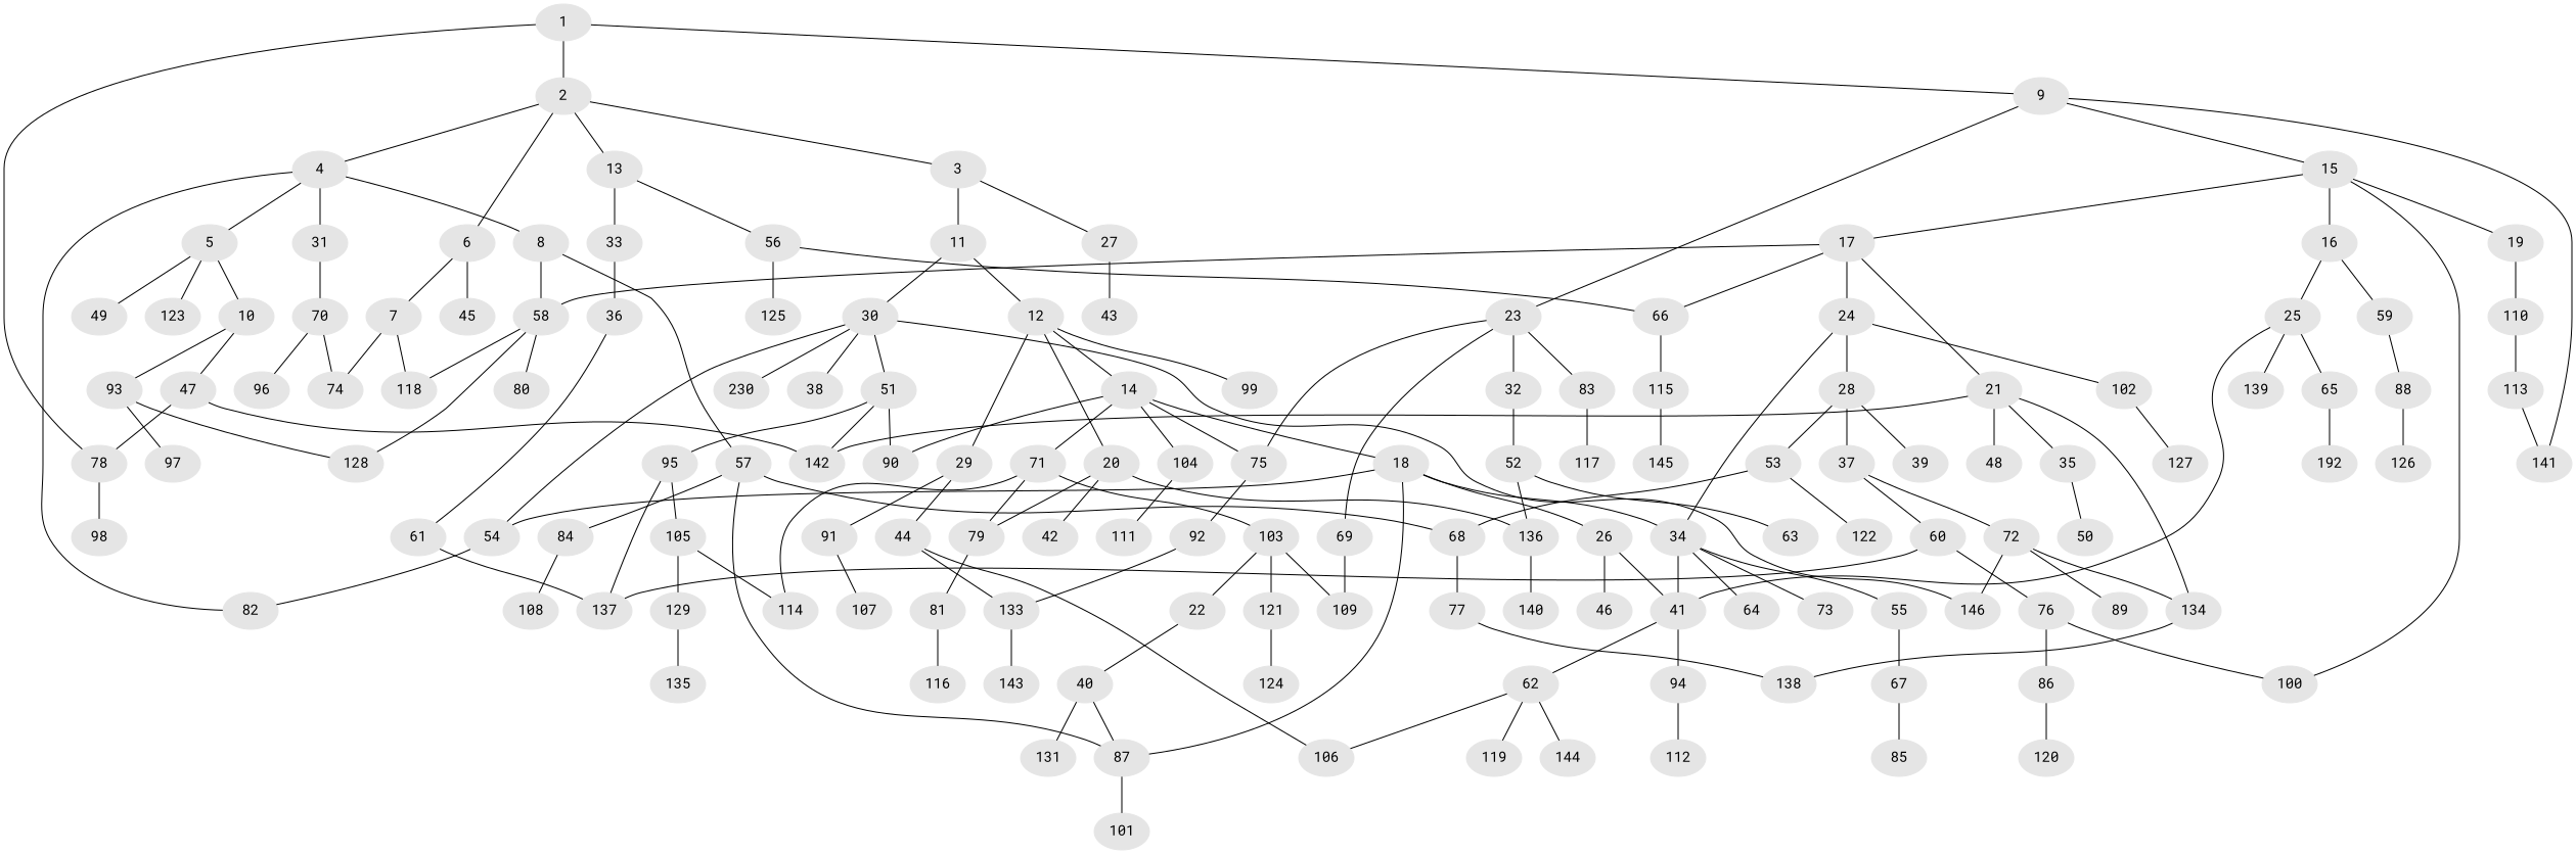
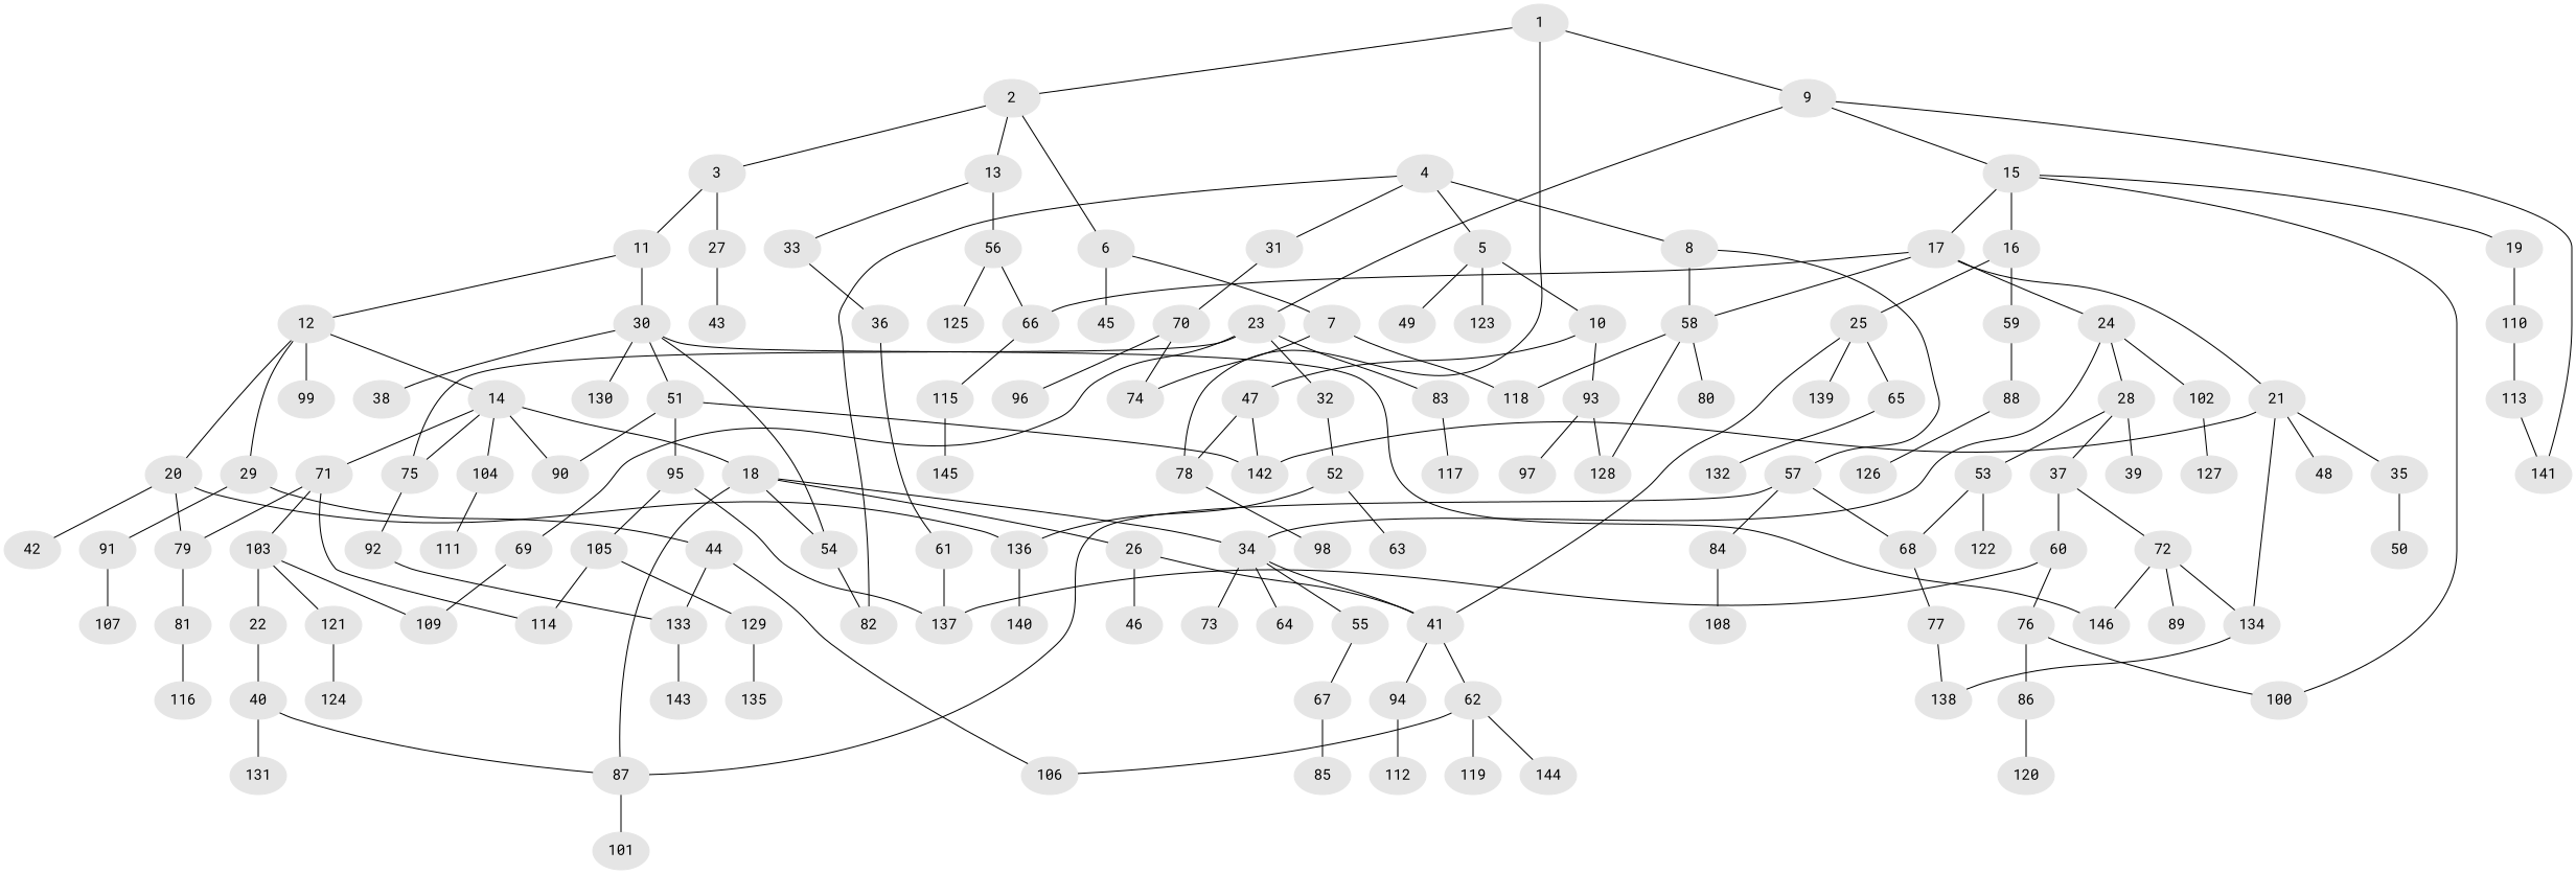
  graph {
    fontname="Roboto Mono"
    node [color=gray90 fontname="Roboto Mono" style=filled]
    edge [fontname="Roboto Mono"]
    1
    2
    9
    78
    3
    4
    6
    13
    15
    23
    141
    98
    11
    27
    5
    8
    31
    82
    7
    45
    33
    56
    12
    30
    43
    10
    49
    123
    57
    58
    70
    47
    93
    74
    118
    87
    68
    84
    80
    128
    16
    17
    19
    100
    75
    32
    69
    83
    142
    97
    14
    20
    29
    99
    54
    38
    51
-   130 [label=230]
+   130
    146
    18
    71
    90
    104
    42
    79
    136
    44
    91
    36
    66
    125
    26
    34
    103
    114
    92
    111
    25
    59
    21
    24
    110
    41
    65
    139
    88
    35
    48
    134
    28
    102
    115
    22
    40
    46
    55
    64
    73
    101
    113
    81
    140
    50
    138
    131
    52
    109
    117
    37
    39
    53
    127
    62
    94
-   132 [label=192]
+   132
    60
    72
    122
    106
    133
    107
    95
    96
    63
    61
    67
    137
    76
    89
    119
    144
    112
    143
    105
    77
    85
    108
    126
    86
    145
    121
    120
    116
    129
    124
    135
    1 -- 2
    1 -- 9
    1 -- 78
    2 -- 3
-   2 -- 4
    2 -- 6
    2 -- 13
    9 -- 15
    9 -- 23
    9 -- 141
    78 -- 98
    3 -- 11
    3 -- 27
    4 -- 5
    4 -- 8
    4 -- 31
    4 -- 82
    6 -- 7
    6 -- 45
    13 -- 33
    13 -- 56
    15 -- 16
    15 -- 17
    15 -- 19
    15 -- 100
    23 -- 75
    23 -- 32
    23 -- 69
    23 -- 83
    11 -- 12
    11 -- 30
    27 -- 43
    5 -- 10
    5 -- 49
    5 -- 123
    8 -- 57
    8 -- 58
    31 -- 70
    7 -- 74
    7 -- 118
    33 -- 36
    56 -- 66
    56 -- 125
    12 -- 14
    12 -- 20
    12 -- 29
    12 -- 99
    30 -- 54
    30 -- 38
    30 -- 51
    30 -- 130
    30 -- 146
    10 -- 47
    10 -- 93
    57 -- 87
    57 -- 68
    57 -- 84
    58 -- 118
    58 -- 80
    58 -- 128
    70 -- 74
    70 -- 96
    47 -- 78
    47 -- 142
    93 -- 128
    93 -- 97
    87 -- 101
    68 -- 77
    84 -- 108
    16 -- 25
    16 -- 59
    17 -- 58
    17 -- 66
    17 -- 21
    17 -- 24
    19 -- 110
    75 -- 92
    32 -- 52
    69 -- 109
    83 -- 117
    14 -- 75
    14 -- 18
    14 -- 71
    14 -- 90
    14 -- 104
    20 -- 42
    20 -- 79
    20 -- 136
    29 -- 44
    29 -- 91
    54 -- 82
    51 -- 142
    51 -- 90
    51 -- 95
    18 -- 87
    18 -- 54
    18 -- 26
    18 -- 34
    71 -- 79
    71 -- 103
    71 -- 114
    104 -- 111
    79 -- 81
    136 -- 140
    44 -- 106
    44 -- 133
    91 -- 107
    36 -- 61
    66 -- 115
    26 -- 41
    26 -- 46
    34 -- 41
    34 -- 55
    34 -- 64
    34 -- 73
    103 -- 22
    103 -- 109
    103 -- 121
    92 -- 133
    25 -- 41
    25 -- 65
    25 -- 139
    59 -- 88
    21 -- 142
    21 -- 35
    21 -- 48
    21 -- 134
    24 -- 34
    24 -- 28
    24 -- 102
    110 -- 113
    41 -- 62
    41 -- 94
    65 -- 132
    88 -- 126
    35 -- 50
    134 -- 138
    28 -- 37
    28 -- 39
    28 -- 53
    102 -- 127
    115 -- 145
    22 -- 40
    40 -- 87
    40 -- 131
    55 -- 67
    113 -- 141
    81 -- 116
    52 -- 136
    52 -- 63
    37 -- 60
    37 -- 72
    53 -- 68
    53 -- 122
    62 -- 106
    62 -- 119
    62 -- 144
    94 -- 112
    60 -- 137
    60 -- 76
    72 -- 146
    72 -- 134
    72 -- 89
    133 -- 143
    95 -- 137
    95 -- 105
    61 -- 137
    67 -- 85
    76 -- 100
    76 -- 86
    105 -- 114
    105 -- 129
    77 -- 138
    86 -- 120
    121 -- 124
    129 -- 135
  }
